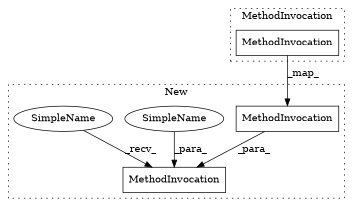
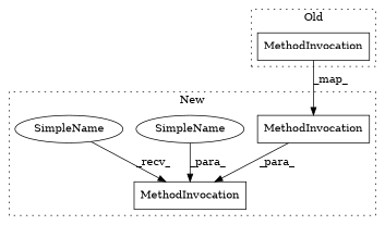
  digraph {
    node [a=32 l=7 shape=box]
    n1 [l="7,1" label=MethodInvocation s="4255,4290"]
    n2 [label=MethodInvocation s=4268]
    n3 [a=42 l=13 label=SimpleName s=4277 shape=ellipse]
    n4 [a=42 l=4 label=SimpleName s=4250 shape=ellipse]
    n5 [label=MethodInvocation s=5157]
    subgraph cluster_1 {
      label=New
      style=dotted
      n1
      n2
      n3
      n4
    }
    subgraph cluster_2 {
-     label=MethodInvocation
+     label=Old
      style=dotted
      n5
    }
    n2 -> n1 [label=_para_]
    n3 -> n1 [label=_para_]
    n4 -> n1 [label=_recv_]
    n5 -> n2 [label=_map_]
  }
